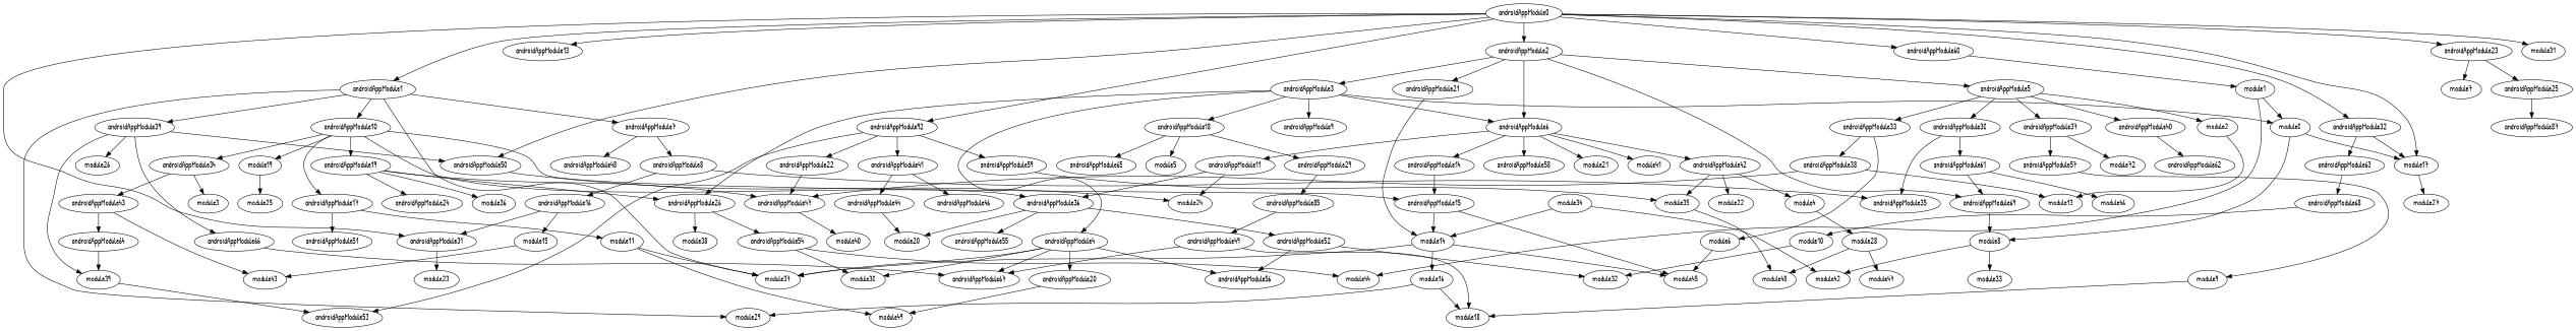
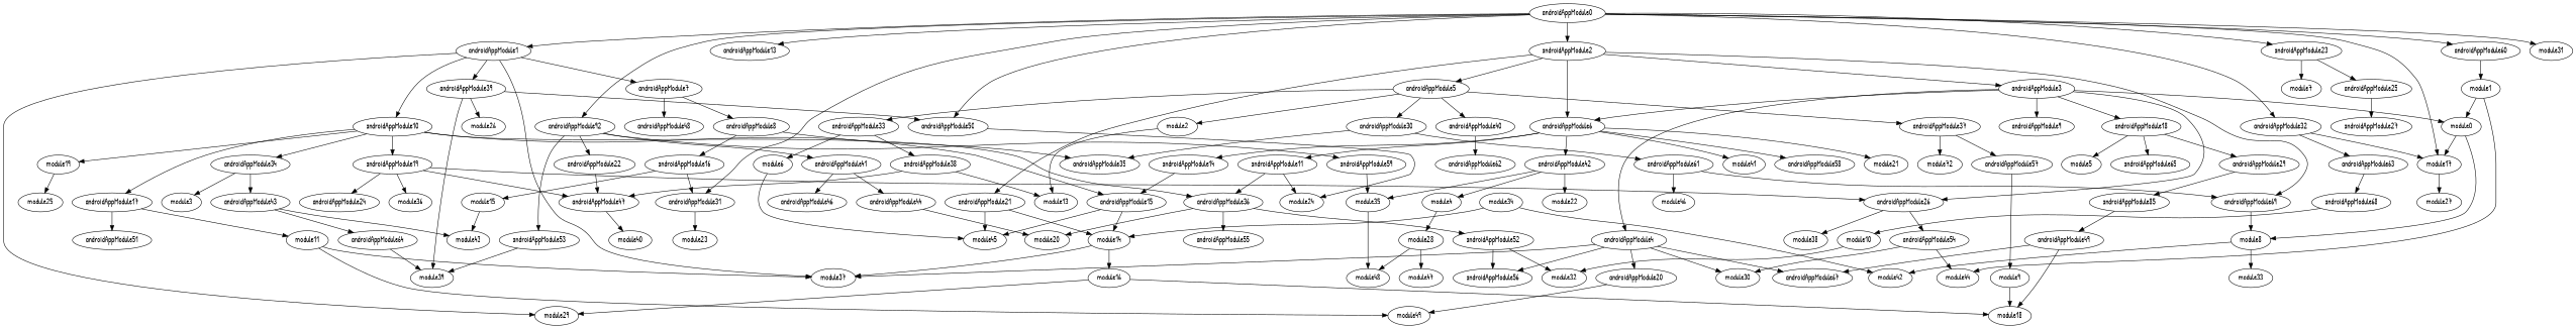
  digraph {
    fontname="Patrick Hand"
    node [fontname="Patrick Hand"]
    edge [fontname="Patrick Hand"]
    androidAppModule0
    androidAppModule1
    n3 [label=androidAppModule92]
    androidAppModule13
    androidAppModule2
    androidAppModule23
    androidAppModule31
    androidAppModule32
    androidAppModule50
    androidAppModule60
    module17
    module31
    androidAppModule10
    androidAppModule39
    androidAppModule7
    module29
    module37
    androidAppModule22
    androidAppModule41
    androidAppModule53
    androidAppModule59
    androidAppModule21
    androidAppModule3
    androidAppModule5
    androidAppModule6
    androidAppModule69
    androidAppModule25
    module7
    module23
    androidAppModule63
    module24
    module1
    module27
    androidAppModule15
    androidAppModule17
    androidAppModule19
    androidAppModule34
    androidAppModule36
    module19
    module26
-   androidAppModule66
    module39
    androidAppModule48
    androidAppModule8
    androidAppModule47
    androidAppModule44
    androidAppModule46
    module35
    module14
    module45
    androidAppModule18
    androidAppModule26
    androidAppModule4
    androidAppModule9
    module0
    androidAppModule30
    androidAppModule33
    androidAppModule37
    androidAppModule40
    module2
    androidAppModule11
    androidAppModule14
    androidAppModule42
    androidAppModule58
    module21
    module41
    module8
    module44
-   androidAppModule27 [label=androidAppModule87]
+   androidAppModule27
    androidAppModule68
    androidAppModule51
    module11
    androidAppModule24
    module36
    androidAppModule43
    module3
    androidAppModule52
    androidAppModule55
    module20
    module25
    androidAppModule67
    androidAppModule35
    androidAppModule16
    module16
    androidAppModule29
    androidAppModule65
    module5
    androidAppModule54
    module38
    androidAppModule20
    androidAppModule56
    module30
    androidAppModule61
    androidAppModule38
    module6
    androidAppModule57
    n97 [label=module72]
    androidAppModule62
    module13
    module22
    module4
    module33
    module42
    n104 [label=androidAppModule85]
    module49
    module46
    module9
    module48
    module28
    module15
    module43
    module40
    androidAppModule64
    module32
    module18
    module34
    androidAppModule49
    module10
    module47
    androidAppModule0 -> androidAppModule1
    androidAppModule0 -> n3
    androidAppModule0 -> androidAppModule13
    androidAppModule0 -> androidAppModule2
    androidAppModule0 -> androidAppModule23
    androidAppModule0 -> androidAppModule31
    androidAppModule0 -> androidAppModule32
    androidAppModule0 -> androidAppModule50
    androidAppModule0 -> androidAppModule60
    androidAppModule0 -> module17
    androidAppModule0 -> module31
    androidAppModule1 -> androidAppModule10
    androidAppModule1 -> androidAppModule39
    androidAppModule1 -> androidAppModule7
    androidAppModule1 -> module29
    androidAppModule1 -> module37
    n3 -> androidAppModule22
    n3 -> androidAppModule41
    n3 -> androidAppModule53
    n3 -> androidAppModule59
    androidAppModule2 -> androidAppModule21
    androidAppModule2 -> androidAppModule3
    androidAppModule2 -> androidAppModule5
    androidAppModule2 -> androidAppModule6
    androidAppModule2 -> androidAppModule69
    androidAppModule23 -> androidAppModule25
    androidAppModule23 -> module7
    androidAppModule31 -> module23
    androidAppModule32 -> module17
    androidAppModule32 -> androidAppModule63
    androidAppModule50 -> module24
    androidAppModule60 -> module1
    module17 -> module27
    androidAppModule10 -> androidAppModule15
    androidAppModule10 -> androidAppModule17
    androidAppModule10 -> androidAppModule19
    androidAppModule10 -> androidAppModule34
    androidAppModule10 -> androidAppModule36
    androidAppModule10 -> module19
    androidAppModule39 -> androidAppModule50
    androidAppModule39 -> module26
-   androidAppModule39 -> androidAppModule66
    androidAppModule39 -> module39
    androidAppModule7 -> androidAppModule48
    androidAppModule7 -> androidAppModule8
    androidAppModule22 -> androidAppModule47
    androidAppModule41 -> androidAppModule44
    androidAppModule41 -> androidAppModule46
-   module39 -> androidAppModule53
+   androidAppModule53 -> module39
    androidAppModule59 -> module35
    androidAppModule21 -> module14
-   module14 -> module45
+   androidAppModule21 -> module45
    androidAppModule3 -> androidAppModule6
    androidAppModule3 -> androidAppModule18
    androidAppModule3 -> androidAppModule26
    androidAppModule3 -> androidAppModule4
    androidAppModule3 -> androidAppModule9
    androidAppModule3 -> module0
    androidAppModule5 -> androidAppModule30
    androidAppModule5 -> androidAppModule33
    androidAppModule5 -> androidAppModule37
    androidAppModule5 -> androidAppModule40
    androidAppModule5 -> module2
    androidAppModule6 -> androidAppModule11
    androidAppModule6 -> androidAppModule14
    androidAppModule6 -> androidAppModule42
    androidAppModule6 -> androidAppModule58
    androidAppModule6 -> module21
    androidAppModule6 -> module41
    androidAppModule69 -> module8
    androidAppModule25 -> androidAppModule27
    androidAppModule63 -> androidAppModule68
    module1 -> module0
    module1 -> module44
    androidAppModule15 -> module14
    androidAppModule15 -> module45
    androidAppModule17 -> androidAppModule51
    androidAppModule17 -> module11
    androidAppModule19 -> androidAppModule47
    androidAppModule19 -> androidAppModule26
    androidAppModule19 -> androidAppModule24
    androidAppModule19 -> module36
    androidAppModule34 -> androidAppModule43
    androidAppModule34 -> module3
    androidAppModule36 -> androidAppModule52
    androidAppModule36 -> androidAppModule55
    androidAppModule36 -> module20
    module19 -> module25
-   androidAppModule66 -> androidAppModule67
    androidAppModule8 -> androidAppModule35
    androidAppModule8 -> androidAppModule16
    androidAppModule47 -> module40
    androidAppModule44 -> module20
    module35 -> module48
    module14 -> module37
    module14 -> module16
    androidAppModule18 -> androidAppModule29
    androidAppModule18 -> androidAppModule65
    androidAppModule18 -> module5
    androidAppModule26 -> androidAppModule54
    androidAppModule26 -> module38
    androidAppModule4 -> module37
    androidAppModule4 -> androidAppModule67
    androidAppModule4 -> androidAppModule20
    androidAppModule4 -> androidAppModule56
    androidAppModule4 -> module30
    module0 -> module17
    module0 -> module8
    androidAppModule30 -> androidAppModule35
    androidAppModule30 -> androidAppModule61
    androidAppModule33 -> androidAppModule38
    androidAppModule33 -> module6
    androidAppModule37 -> androidAppModule57
    androidAppModule37 -> n97
    androidAppModule40 -> androidAppModule62
    module2 -> module13
    androidAppModule11 -> module24
    androidAppModule11 -> androidAppModule36
    androidAppModule14 -> androidAppModule15
    androidAppModule42 -> module35
    androidAppModule42 -> module22
    androidAppModule42 -> module4
    module8 -> module33
    module8 -> module42
    androidAppModule68 -> module10
    module11 -> module37
    module11 -> module49
    androidAppModule43 -> module43
    androidAppModule43 -> androidAppModule64
    androidAppModule52 -> androidAppModule56
    androidAppModule52 -> module32
    androidAppModule16 -> androidAppModule31
    androidAppModule16 -> module15
    module16 -> module29
    module16 -> module18
    androidAppModule29 -> n104
    androidAppModule54 -> module44
    androidAppModule54 -> module30
    androidAppModule20 -> module49
    androidAppModule61 -> androidAppModule69
    androidAppModule61 -> module46
    androidAppModule38 -> androidAppModule47
    androidAppModule38 -> module13
    module6 -> module45
    androidAppModule57 -> module9
    module4 -> module28
    n104 -> androidAppModule49
    module9 -> module18
    module28 -> module48
    module28 -> module47
    module15 -> module43
    androidAppModule64 -> module39
    module34 -> module14
    module34 -> module42
    androidAppModule49 -> androidAppModule67
    androidAppModule49 -> module18
    module10 -> module32
  }
